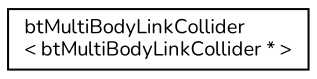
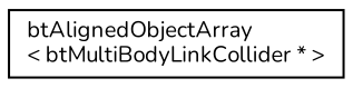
  digraph {
    rankdir=LR
    fontname=Nunito
-   n1 [color=black fillcolor=white fontname=Nunito fontsize=10 height=0.2 label="btMultiBodyLinkCollider\l\< btMultiBodyLinkCollider * \>" shape=record style=filled width=0.4]
+   n1 [color=black fillcolor=white fontname=Nunito fontsize=10 height=0.2 label="btAlignedObjectArray\l\< btMultiBodyLinkCollider * \>" shape=record style=filled width=0.4]
  }
